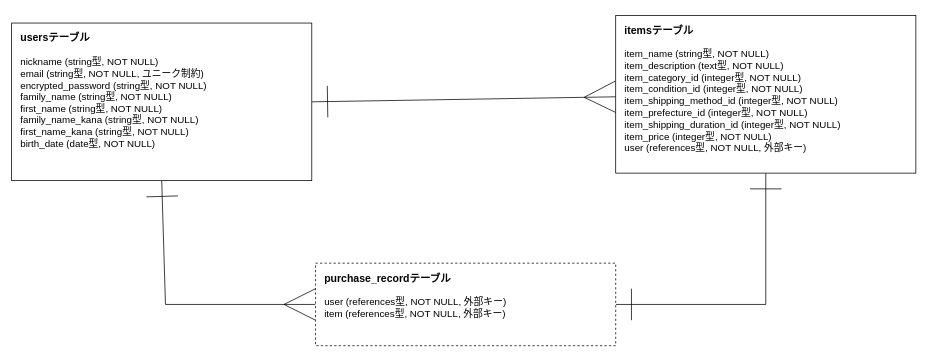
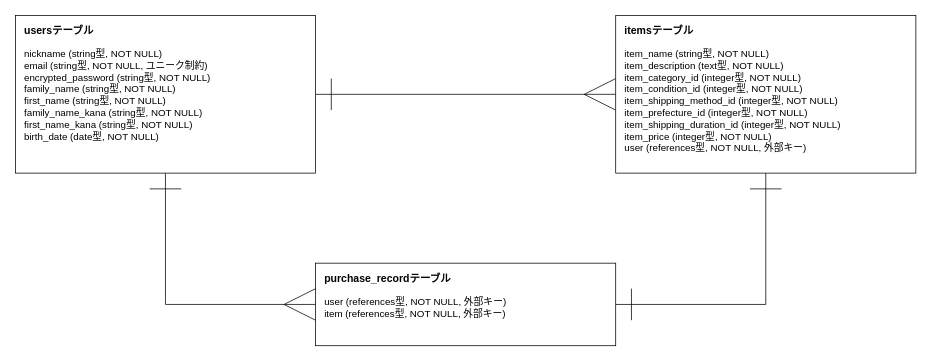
  <mxCell id="0" />
  <mxCell id="1" parent="0" />
  <mxCell id="2" style="edgeStyle=none;html=1;exitX=1;exitY=0.5;exitDx=0;exitDy=0;fontSize=14;endArrow=ERmany;endFill=0;strokeWidth=1;startArrow=ERone;startFill=0;endSize=40;sourcePerimeterSpacing=0;startSize=40;targetPerimeterSpacing=0;rounded=0;" edge="1" parent="1" source="4" target="6"><mxGeometry relative="1" as="geometry" /></mxCell>
  <mxCell id="3" style="edgeStyle=none;html=1;exitX=0.5;exitY=1;exitDx=0;exitDy=0;entryX=0;entryY=0.5;entryDx=0;entryDy=0;strokeWidth=1;fontSize=14;startArrow=ERone;startFill=0;endArrow=ERmany;endFill=0;startSize=40;endSize=40;sourcePerimeterSpacing=0;targetPerimeterSpacing=0;rounded=0;" edge="1" parent="1" source="4" target="7"><mxGeometry relative="1" as="geometry"><Array as="points"><mxPoint x="220" y="405" /></Array></mxGeometry></mxCell>
- <mxCell id="4" value="&lt;span style=&quot;border-color: var(--border-color); background-color: initial;&quot;&gt;&lt;b style=&quot;border-color: var(--border-color); font-size: 14px;&quot;&gt;usersテーブル&lt;/b&gt;&lt;br style=&quot;border-color: var(--border-color);&quot;&gt;&lt;br style=&quot;border-color: var(--border-color);&quot;&gt;&lt;span style=&quot;border-color: var(--border-color); background-color: initial;&quot;&gt;nickname&amp;nbsp;&lt;/span&gt;&lt;span style=&quot;border-color: var(--border-color);&quot;&gt;(string型, NOT NULL)&lt;/span&gt;&lt;br&gt;email (string型, NOT NULL, ユニーク制約)&lt;br style=&quot;border-color: var(--border-color);&quot;&gt;encrypted_password (string型, NOT NULL)&lt;br&gt;&lt;/span&gt;&lt;span style=&quot;border-color: var(--border-color); background-color: initial;&quot;&gt;family_name&amp;nbsp;&lt;/span&gt;&lt;span style=&quot;border-color: var(--border-color);&quot;&gt;(string型, NOT NULL)&lt;br&gt;&lt;/span&gt;&lt;span style=&quot;border-color: var(--border-color); background-color: initial;&quot;&gt;first_name&amp;nbsp;&lt;/span&gt;&lt;span style=&quot;border-color: var(--border-color);&quot;&gt;(string型, NOT NULL)&lt;br&gt;&lt;/span&gt;&lt;span style=&quot;border-color: var(--border-color); background-color: initial;&quot;&gt;family_name_kana&amp;nbsp;&lt;/span&gt;&lt;span style=&quot;border-color: var(--border-color);&quot;&gt;(string型, NOT NULL)&lt;/span&gt;&lt;span style=&quot;&quot;&gt;&lt;br&gt;&lt;/span&gt;&lt;span style=&quot;border-color: var(--border-color); background-color: initial;&quot;&gt;first_name_kana&amp;nbsp;&lt;/span&gt;&lt;span style=&quot;border-color: var(--border-color);&quot;&gt;(string型, NOT NULL)&lt;/span&gt;&lt;span style=&quot;&quot;&gt;&lt;br&gt;&lt;/span&gt;&lt;span style=&quot;border-color: var(--border-color); background-color: initial;&quot;&gt;birth_date&amp;nbsp;&lt;/span&gt;&lt;span style=&quot;border-color: var(--border-color);&quot;&gt;(date型, NOT NULL)&lt;/span&gt;&lt;span style=&quot;&quot;&gt;&lt;br&gt;&lt;/span&gt;" style="rounded=0;whiteSpace=wrap;html=1;labelBackgroundColor=none;labelBorderColor=none;strokeColor=default;fontSize=13;fontColor=none;verticalAlign=top;align=left;spacingLeft=10;spacingTop=5;spacingBottom=0;" vertex="1" parent="1"><mxGeometry x="15" y="30" width="400" height="210" as="geometry" /></mxCell>
+ <mxCell id="4" value="&lt;span style=&quot;border-color: var(--border-color); background-color: initial;&quot;&gt;&lt;b style=&quot;border-color: var(--border-color); font-size: 14px;&quot;&gt;usersテーブル&lt;/b&gt;&lt;br style=&quot;border-color: var(--border-color);&quot;&gt;&lt;br style=&quot;border-color: var(--border-color);&quot;&gt;&lt;span style=&quot;border-color: var(--border-color); background-color: initial;&quot;&gt;nickname&amp;nbsp;&lt;/span&gt;&lt;span style=&quot;border-color: var(--border-color);&quot;&gt;(string型, NOT NULL)&lt;/span&gt;&lt;br&gt;email (string型, NOT NULL, ユニーク制約)&lt;br style=&quot;border-color: var(--border-color);&quot;&gt;encrypted_password (string型, NOT NULL)&lt;br&gt;&lt;/span&gt;&lt;span style=&quot;border-color: var(--border-color); background-color: initial;&quot;&gt;family_name&amp;nbsp;&lt;/span&gt;&lt;span style=&quot;border-color: var(--border-color);&quot;&gt;(string型, NOT NULL)&lt;br&gt;&lt;/span&gt;&lt;span style=&quot;border-color: var(--border-color); background-color: initial;&quot;&gt;first_name&amp;nbsp;&lt;/span&gt;&lt;span style=&quot;border-color: var(--border-color);&quot;&gt;(string型, NOT NULL)&lt;br&gt;&lt;/span&gt;&lt;span style=&quot;border-color: var(--border-color); background-color: initial;&quot;&gt;family_name_kana&amp;nbsp;&lt;/span&gt;&lt;span style=&quot;border-color: var(--border-color);&quot;&gt;(string型, NOT NULL)&lt;/span&gt;&lt;span style=&quot;&quot;&gt;&lt;br&gt;&lt;/span&gt;&lt;span style=&quot;border-color: var(--border-color); background-color: initial;&quot;&gt;first_name_kana&amp;nbsp;&lt;/span&gt;&lt;span style=&quot;border-color: var(--border-color);&quot;&gt;(string型, NOT NULL)&lt;/span&gt;&lt;span style=&quot;&quot;&gt;&lt;br&gt;&lt;/span&gt;&lt;span style=&quot;border-color: var(--border-color); background-color: initial;&quot;&gt;birth_date&amp;nbsp;&lt;/span&gt;&lt;span style=&quot;border-color: var(--border-color);&quot;&gt;(date型, NOT NULL)&lt;/span&gt;&lt;span style=&quot;&quot;&gt;&lt;br&gt;&lt;/span&gt;" style="rounded=0;whiteSpace=wrap;html=1;labelBackgroundColor=none;labelBorderColor=none;strokeColor=default;fontSize=13;fontColor=none;verticalAlign=top;align=left;spacingLeft=10;spacingTop=5;spacingBottom=0;" vertex="1" parent="1"><mxGeometry x="20" y="20" width="400" height="210" as="geometry" /></mxCell>
  <mxCell id="5" style="edgeStyle=none;rounded=0;html=1;exitX=0.5;exitY=1;exitDx=0;exitDy=0;entryX=1;entryY=0.5;entryDx=0;entryDy=0;strokeWidth=1;fontSize=14;startArrow=ERone;startFill=0;endArrow=ERone;endFill=0;startSize=40;endSize=40;sourcePerimeterSpacing=0;targetPerimeterSpacing=0;" edge="1" parent="1" source="6" target="7"><mxGeometry relative="1" as="geometry"><Array as="points"><mxPoint x="1020" y="405" /></Array></mxGeometry></mxCell>
  <mxCell id="6" value="&lt;span style=&quot;border-color: var(--border-color); background-color: initial;&quot;&gt;&lt;b style=&quot;border-color: var(--border-color); font-size: 14px;&quot;&gt;itemsテーブル&lt;/b&gt;&lt;br style=&quot;border-color: var(--border-color);&quot;&gt;&lt;/span&gt;&lt;span style=&quot;border-color: var(--border-color);&quot;&gt;&lt;br&gt;item_name (string型, NOT NULL)&lt;br style=&quot;border-color: var(--border-color);&quot;&gt;item_description (text型, NOT NULL)&lt;br&gt;&lt;/span&gt;&lt;span style=&quot;border-color: var(--border-color); background-color: initial;&quot;&gt;item_category_id&amp;nbsp;&lt;/span&gt;&lt;span style=&quot;border-color: var(--border-color);&quot;&gt;(integer型, NOT NULL)&lt;br&gt;&lt;/span&gt;&lt;span style=&quot;border-color: var(--border-color); background-color: initial;&quot;&gt;item_condition_id&amp;nbsp;&lt;/span&gt;&lt;span style=&quot;border-color: var(--border-color);&quot;&gt;(integer型, NOT NULL)&lt;br&gt;&lt;/span&gt;&lt;span style=&quot;border-color: var(--border-color); background-color: initial;&quot;&gt;item_shipping_method_id&amp;nbsp;&lt;/span&gt;&lt;span style=&quot;border-color: var(--border-color);&quot;&gt;(integer型, NOT NULL)&lt;/span&gt;&lt;br&gt;&lt;span style=&quot;border-color: var(--border-color); background-color: initial;&quot;&gt;item_prefecture_id&amp;nbsp;&lt;/span&gt;&lt;span style=&quot;border-color: var(--border-color);&quot;&gt;(integer型, NOT NULL)&lt;/span&gt;&lt;br&gt;&lt;span style=&quot;border-color: var(--border-color); background-color: initial;&quot;&gt;item_shipping_duration_id&amp;nbsp;&lt;/span&gt;&lt;span style=&quot;border-color: var(--border-color);&quot;&gt;(integer型, NOT NULL)&lt;br&gt;&lt;span style=&quot;border-color: var(--border-color); background-color: initial;&quot;&gt;item_price&amp;nbsp;&lt;/span&gt;&lt;span style=&quot;border-color: var(--border-color);&quot;&gt;(integer型, NOT NULL)&lt;br&gt;&lt;/span&gt;user (references型, NOT NULL, 外部キー)&lt;br&gt;&lt;/span&gt;" style="rounded=0;whiteSpace=wrap;html=1;labelBackgroundColor=none;labelBorderColor=none;strokeColor=default;fontSize=13;fontColor=none;verticalAlign=top;align=left;spacingLeft=10;spacingTop=5;" vertex="1" parent="1"><mxGeometry x="820" y="20" width="400" height="210" as="geometry" /></mxCell>
- <mxCell id="7" value="&lt;span style=&quot;border-color: var(--border-color); background-color: initial;&quot;&gt;&lt;b style=&quot;border-color: var(--border-color); font-size: 14px;&quot;&gt;purchase_recordテーブル&lt;/b&gt;&lt;br style=&quot;border-color: var(--border-color);&quot;&gt;&lt;/span&gt;&lt;span style=&quot;border-color: var(--border-color);&quot;&gt;&lt;span style=&quot;border-color: var(--border-color);&quot;&gt;&lt;br&gt;&lt;/span&gt;user (references型, NOT NULL, 外部キー)&lt;br&gt;item (references型, NOT NULL, 外部キー)&lt;br&gt;&lt;/span&gt;" style="rounded=0;whiteSpace=wrap;html=1;labelBackgroundColor=none;labelBorderColor=none;strokeColor=default;fontSize=13;fontColor=none;verticalAlign=top;align=left;spacingLeft=10;spacingTop=5;dashed=1;" vertex="1" parent="1"><mxGeometry x="420" y="350" width="400" height="110" as="geometry" /></mxCell>
+ <mxCell id="7" value="&lt;span style=&quot;border-color: var(--border-color); background-color: initial;&quot;&gt;&lt;b style=&quot;border-color: var(--border-color); font-size: 14px;&quot;&gt;purchase_recordテーブル&lt;/b&gt;&lt;br style=&quot;border-color: var(--border-color);&quot;&gt;&lt;/span&gt;&lt;span style=&quot;border-color: var(--border-color);&quot;&gt;&lt;span style=&quot;border-color: var(--border-color);&quot;&gt;&lt;br&gt;&lt;/span&gt;user (references型, NOT NULL, 外部キー)&lt;br&gt;item (references型, NOT NULL, 外部キー)&lt;br&gt;&lt;/span&gt;" style="rounded=0;whiteSpace=wrap;html=1;labelBackgroundColor=none;labelBorderColor=none;strokeColor=default;fontSize=13;fontColor=none;verticalAlign=top;align=left;spacingLeft=10;spacingTop=5;" vertex="1" parent="1"><mxGeometry x="420" y="350" width="400" height="110" as="geometry" /></mxCell>
